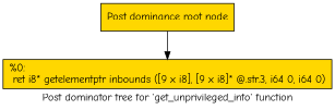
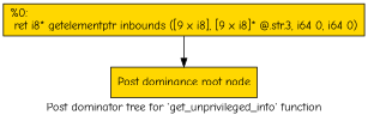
  digraph {
    label="Post dominator tree for 'get_unprivileged_info' function"
    fontname="Comic Neue"
    node [shape=record style=filled fillcolor=gold fontname="Comic Neue"]
    n1 [label="{Post dominance root node}"]
    n2 [label="{%0:\l  ret i8* getelementptr inbounds ([9 x i8], [9 x i8]* @.str.3, i64 0, i64 0)\l}"]
-   n1 -> n2 [fontname="Comic Neue"]
+   n2 -> n1 [fontname="Comic Neue"]
  }
